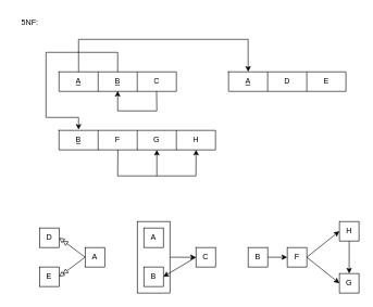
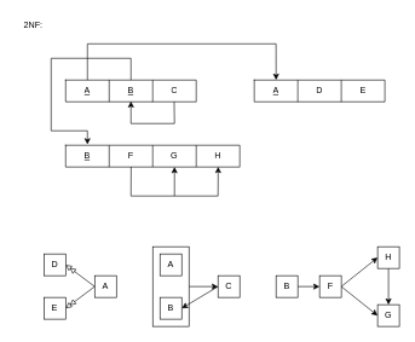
  <mxCell id="0" />
  <mxCell id="1" parent="0" />
  <mxCell id="2" style="edgeStyle=orthogonalEdgeStyle;rounded=0;orthogonalLoop=1;jettySize=auto;html=1;exitX=1;exitY=0.5;exitDx=0;exitDy=0;entryX=0;entryY=0.5;entryDx=0;entryDy=0;" parent="1" source="3" target="33" edge="1"><mxGeometry relative="1" as="geometry" /></mxCell>
  <mxCell id="3" value="" style="rounded=0;whiteSpace=wrap;html=1;" parent="1" vertex="1"><mxGeometry x="210" y="340" width="50" height="110" as="geometry" /></mxCell>
  <mxCell id="4" value="" style="shape=table;startSize=0;container=1;collapsible=0;childLayout=tableLayout;" parent="1" vertex="1"><mxGeometry x="90" y="110" width="180" height="30" as="geometry" /></mxCell>
  <mxCell id="5" value="" style="shape=tableRow;horizontal=0;startSize=0;swimlaneHead=0;swimlaneBody=0;strokeColor=inherit;top=0;left=0;bottom=0;right=0;collapsible=0;dropTarget=0;fillColor=none;points=[[0,0.5],[1,0.5]];portConstraint=eastwest;" parent="4" vertex="1"><mxGeometry width="180" height="30" as="geometry" /></mxCell>
  <mxCell id="6" value="&lt;u&gt;A&lt;/u&gt;" style="shape=partialRectangle;html=1;whiteSpace=wrap;connectable=0;strokeColor=inherit;overflow=hidden;fillColor=none;top=0;left=0;bottom=0;right=0;pointerEvents=1;" parent="5" vertex="1"><mxGeometry width="60" height="30" as="geometry"><mxRectangle width="60" height="30" as="alternateBounds" /></mxGeometry></mxCell>
  <mxCell id="7" value="&lt;u&gt;B&lt;/u&gt;" style="shape=partialRectangle;html=1;whiteSpace=wrap;connectable=0;strokeColor=inherit;overflow=hidden;fillColor=none;top=0;left=0;bottom=0;right=0;pointerEvents=1;" parent="5" vertex="1"><mxGeometry x="60" width="60" height="30" as="geometry"><mxRectangle width="60" height="30" as="alternateBounds" /></mxGeometry></mxCell>
  <mxCell id="8" value="C" style="shape=partialRectangle;html=1;whiteSpace=wrap;connectable=0;strokeColor=inherit;overflow=hidden;fillColor=none;top=0;left=0;bottom=0;right=0;pointerEvents=1;" parent="5" vertex="1"><mxGeometry x="120" width="60" height="30" as="geometry"><mxRectangle width="60" height="30" as="alternateBounds" /></mxGeometry></mxCell>
  <mxCell id="9" value="" style="endArrow=classic;html=1;rounded=0;exitX=0.831;exitY=0.998;exitDx=0;exitDy=0;exitPerimeter=0;entryX=0.5;entryY=0.978;entryDx=0;entryDy=0;entryPerimeter=0;" parent="4" source="5" target="5" edge="1"><mxGeometry width="50" height="50" relative="1" as="geometry"><mxPoint x="149.76" y="31.98" as="sourcePoint" /><mxPoint x="80" y="60" as="targetPoint" /><Array as="points"><mxPoint x="150" y="60" /><mxPoint x="90" y="60" /></Array></mxGeometry></mxCell>
  <mxCell id="10" value="" style="shape=table;startSize=0;container=1;collapsible=0;childLayout=tableLayout;" parent="1" vertex="1"><mxGeometry x="350" y="110" width="180" height="30" as="geometry" /></mxCell>
  <mxCell id="11" value="" style="shape=tableRow;horizontal=0;startSize=0;swimlaneHead=0;swimlaneBody=0;strokeColor=inherit;top=0;left=0;bottom=0;right=0;collapsible=0;dropTarget=0;fillColor=none;points=[[0,0.5],[1,0.5]];portConstraint=eastwest;" parent="10" vertex="1"><mxGeometry width="180" height="30" as="geometry" /></mxCell>
  <mxCell id="12" value="&lt;u&gt;A&lt;/u&gt;" style="shape=partialRectangle;html=1;whiteSpace=wrap;connectable=0;strokeColor=inherit;overflow=hidden;fillColor=none;top=0;left=0;bottom=0;right=0;pointerEvents=1;" parent="11" vertex="1"><mxGeometry width="60" height="30" as="geometry"><mxRectangle width="60" height="30" as="alternateBounds" /></mxGeometry></mxCell>
  <mxCell id="13" value="D" style="shape=partialRectangle;html=1;whiteSpace=wrap;connectable=0;strokeColor=inherit;overflow=hidden;fillColor=none;top=0;left=0;bottom=0;right=0;pointerEvents=1;" parent="11" vertex="1"><mxGeometry x="60" width="60" height="30" as="geometry"><mxRectangle width="60" height="30" as="alternateBounds" /></mxGeometry></mxCell>
  <mxCell id="14" value="E" style="shape=partialRectangle;html=1;whiteSpace=wrap;connectable=0;strokeColor=inherit;overflow=hidden;fillColor=none;top=0;left=0;bottom=0;right=0;pointerEvents=1;" parent="11" vertex="1"><mxGeometry x="120" width="60" height="30" as="geometry"><mxRectangle width="60" height="30" as="alternateBounds" /></mxGeometry></mxCell>
  <mxCell id="15" value="" style="shape=table;startSize=0;container=1;collapsible=0;childLayout=tableLayout;" parent="1" vertex="1"><mxGeometry x="90" y="200" width="240" height="30" as="geometry" /></mxCell>
  <mxCell id="16" value="" style="shape=tableRow;horizontal=0;startSize=0;swimlaneHead=0;swimlaneBody=0;strokeColor=inherit;top=0;left=0;bottom=0;right=0;collapsible=0;dropTarget=0;fillColor=none;points=[[0,0.5],[1,0.5]];portConstraint=eastwest;" parent="15" vertex="1"><mxGeometry width="240" height="30" as="geometry" /></mxCell>
  <mxCell id="17" value="&lt;u&gt;B&lt;/u&gt;" style="shape=partialRectangle;html=1;whiteSpace=wrap;connectable=0;strokeColor=inherit;overflow=hidden;fillColor=none;top=0;left=0;bottom=0;right=0;pointerEvents=1;" parent="16" vertex="1"><mxGeometry width="60" height="30" as="geometry"><mxRectangle width="60" height="30" as="alternateBounds" /></mxGeometry></mxCell>
  <mxCell id="18" value="F" style="shape=partialRectangle;html=1;whiteSpace=wrap;connectable=0;strokeColor=inherit;overflow=hidden;fillColor=none;top=0;left=0;bottom=0;right=0;pointerEvents=1;" parent="16" vertex="1"><mxGeometry x="60" width="60" height="30" as="geometry"><mxRectangle width="60" height="30" as="alternateBounds" /></mxGeometry></mxCell>
  <mxCell id="19" value="G" style="shape=partialRectangle;html=1;whiteSpace=wrap;connectable=0;strokeColor=inherit;overflow=hidden;fillColor=none;top=0;left=0;bottom=0;right=0;pointerEvents=1;" parent="16" vertex="1"><mxGeometry x="120" width="60" height="30" as="geometry"><mxRectangle width="60" height="30" as="alternateBounds" /></mxGeometry></mxCell>
  <mxCell id="20" value="H" style="shape=partialRectangle;html=1;whiteSpace=wrap;connectable=0;strokeColor=inherit;overflow=hidden;fillColor=none;top=0;left=0;bottom=0;right=0;pointerEvents=1;" parent="16" vertex="1"><mxGeometry x="180" width="60" height="30" as="geometry"><mxRectangle width="60" height="30" as="alternateBounds" /></mxGeometry></mxCell>
  <mxCell id="21" value="" style="endArrow=classic;html=1;rounded=0;exitX=0.376;exitY=0.991;exitDx=0;exitDy=0;exitPerimeter=0;entryX=0.876;entryY=0.991;entryDx=0;entryDy=0;entryPerimeter=0;" parent="15" source="16" target="16" edge="1"><mxGeometry width="50" height="50" relative="1" as="geometry"><mxPoint x="140" y="60" as="sourcePoint" /><mxPoint x="190" y="10" as="targetPoint" /><Array as="points"><mxPoint x="90" y="70" /><mxPoint x="210" y="70" /></Array></mxGeometry></mxCell>
  <mxCell id="22" value="" style="endArrow=classic;html=1;rounded=0;entryX=0.167;entryY=-0.007;entryDx=0;entryDy=0;entryPerimeter=0;" parent="1" target="11" edge="1"><mxGeometry width="50" height="50" relative="1" as="geometry"><mxPoint x="120" y="110" as="sourcePoint" /><mxPoint x="380" y="108" as="targetPoint" /><Array as="points"><mxPoint x="120" y="60" /><mxPoint x="380" y="60" /></Array></mxGeometry></mxCell>
  <mxCell id="23" value="" style="endArrow=classic;html=1;rounded=0;entryX=0.125;entryY=-0.04;entryDx=0;entryDy=0;entryPerimeter=0;" parent="1" target="16" edge="1"><mxGeometry width="50" height="50" relative="1" as="geometry"><mxPoint x="180" y="110" as="sourcePoint" /><mxPoint x="130" y="180" as="targetPoint" /><Array as="points"><mxPoint x="180" y="80" /><mxPoint x="70" y="80" /><mxPoint x="70" y="180" /><mxPoint x="120" y="180" /></Array></mxGeometry></mxCell>
  <mxCell id="24" value="" style="endArrow=classic;html=1;rounded=0;entryX=0.625;entryY=0.999;entryDx=0;entryDy=0;entryPerimeter=0;" parent="1" target="16" edge="1"><mxGeometry width="50" height="50" relative="1" as="geometry"><mxPoint x="240" y="270" as="sourcePoint" /><mxPoint x="250" y="220" as="targetPoint" /></mxGeometry></mxCell>
  <mxCell id="25" style="rounded=0;orthogonalLoop=1;jettySize=auto;html=1;exitX=0;exitY=0.5;exitDx=0;exitDy=0;entryX=1;entryY=0.5;entryDx=0;entryDy=0;endArrow=doubleBlock;endFill=0;" parent="1" source="29" target="26" edge="1"><mxGeometry relative="1" as="geometry" /></mxCell>
  <mxCell id="26" value="D" style="rounded=0;whiteSpace=wrap;html=1;" parent="1" vertex="1"><mxGeometry x="60" y="350" width="30" height="30" as="geometry" /></mxCell>
  <mxCell id="27" value="E" style="rounded=0;whiteSpace=wrap;html=1;" parent="1" vertex="1"><mxGeometry x="60" y="410" width="30" height="30" as="geometry" /></mxCell>
  <mxCell id="28" style="rounded=0;orthogonalLoop=1;jettySize=auto;html=1;exitX=0;exitY=0.5;exitDx=0;exitDy=0;entryX=1;entryY=0.5;entryDx=0;entryDy=0;endArrow=doubleBlock;endFill=0;" parent="1" source="29" target="27" edge="1"><mxGeometry relative="1" as="geometry" /></mxCell>
  <mxCell id="29" value="A" style="rounded=0;whiteSpace=wrap;html=1;" parent="1" vertex="1"><mxGeometry x="130" y="380" width="30" height="30" as="geometry" /></mxCell>
  <mxCell id="30" value="A" style="rounded=0;whiteSpace=wrap;html=1;" parent="1" vertex="1"><mxGeometry x="220" y="350" width="30" height="30" as="geometry" /></mxCell>
  <mxCell id="31" value="B" style="rounded=0;whiteSpace=wrap;html=1;" parent="1" vertex="1"><mxGeometry x="220" y="410" width="30" height="30" as="geometry" /></mxCell>
  <mxCell id="32" style="rounded=0;orthogonalLoop=1;jettySize=auto;html=1;exitX=0;exitY=0.5;exitDx=0;exitDy=0;entryX=1;entryY=0.5;entryDx=0;entryDy=0;" parent="1" source="33" target="31" edge="1"><mxGeometry relative="1" as="geometry" /></mxCell>
  <mxCell id="33" value="C" style="rounded=0;whiteSpace=wrap;html=1;" parent="1" vertex="1"><mxGeometry x="300" y="380" width="30" height="30" as="geometry" /></mxCell>
  <mxCell id="34" style="edgeStyle=orthogonalEdgeStyle;rounded=0;orthogonalLoop=1;jettySize=auto;html=1;exitX=1;exitY=0.5;exitDx=0;exitDy=0;entryX=0;entryY=0.5;entryDx=0;entryDy=0;" parent="1" source="35" target="38" edge="1"><mxGeometry relative="1" as="geometry" /></mxCell>
  <mxCell id="35" value="B" style="rounded=0;whiteSpace=wrap;html=1;" parent="1" vertex="1"><mxGeometry x="380" y="380" width="30" height="30" as="geometry" /></mxCell>
  <mxCell id="36" style="rounded=0;orthogonalLoop=1;jettySize=auto;html=1;exitX=1;exitY=0.5;exitDx=0;exitDy=0;entryX=0;entryY=0.5;entryDx=0;entryDy=0;" parent="1" source="38" target="40" edge="1"><mxGeometry relative="1" as="geometry" /></mxCell>
  <mxCell id="37" style="rounded=0;orthogonalLoop=1;jettySize=auto;html=1;exitX=1;exitY=0.5;exitDx=0;exitDy=0;entryX=0;entryY=0.5;entryDx=0;entryDy=0;" parent="1" source="38" target="41" edge="1"><mxGeometry relative="1" as="geometry" /></mxCell>
  <mxCell id="38" value="F" style="rounded=0;whiteSpace=wrap;html=1;" parent="1" vertex="1"><mxGeometry x="440" y="380" width="30" height="30" as="geometry" /></mxCell>
  <mxCell id="39" style="edgeStyle=orthogonalEdgeStyle;rounded=0;orthogonalLoop=1;jettySize=auto;html=1;entryX=0.5;entryY=0;entryDx=0;entryDy=0;" parent="1" source="40" target="41" edge="1"><mxGeometry relative="1" as="geometry" /></mxCell>
  <mxCell id="40" value="H" style="rounded=0;whiteSpace=wrap;html=1;" parent="1" vertex="1"><mxGeometry x="520" y="340" width="30" height="30" as="geometry" /></mxCell>
  <mxCell id="41" value="G" style="rounded=0;whiteSpace=wrap;html=1;" parent="1" vertex="1"><mxGeometry x="520" y="420" width="30" height="30" as="geometry" /></mxCell>
- <mxCell id="42" value="5NF:" style="text;html=1;align=center;verticalAlign=middle;resizable=0;points=[];autosize=1;strokeColor=none;fillColor=none;" parent="1" vertex="1"><mxGeometry x="20" y="20" width="50" height="30" as="geometry" /></mxCell>
+ <mxCell id="42" value="2NF:" style="text;html=1;align=center;verticalAlign=middle;resizable=0;points=[];autosize=1;strokeColor=none;fillColor=none;" parent="1" vertex="1"><mxGeometry x="20" y="20" width="50" height="30" as="geometry" /></mxCell>
